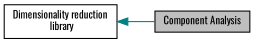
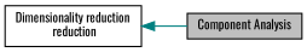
  digraph {
    rankdir=LR
    fontname=Oswald
    node [color=black fontname=Oswald fontsize=10 shape=record style=filled]
-   n1 [fillcolor=white height=0.2 label="Dimensionality reduction\l library" width=0.4]
+   n1 [fillcolor=white height=0.2 label="Dimensionality reduction\l reduction" width=0.4]
    n2 [fillcolor=grey75 fontcolor=black height=0.2 label="Component Analysis" width=0.4]
    n1 -> n2 [dir=back fontname=Oswald fontsize=10 labelfontname=Helvetica labelfontsize=10 shape=plaintext style=solid color=teal]
  }
